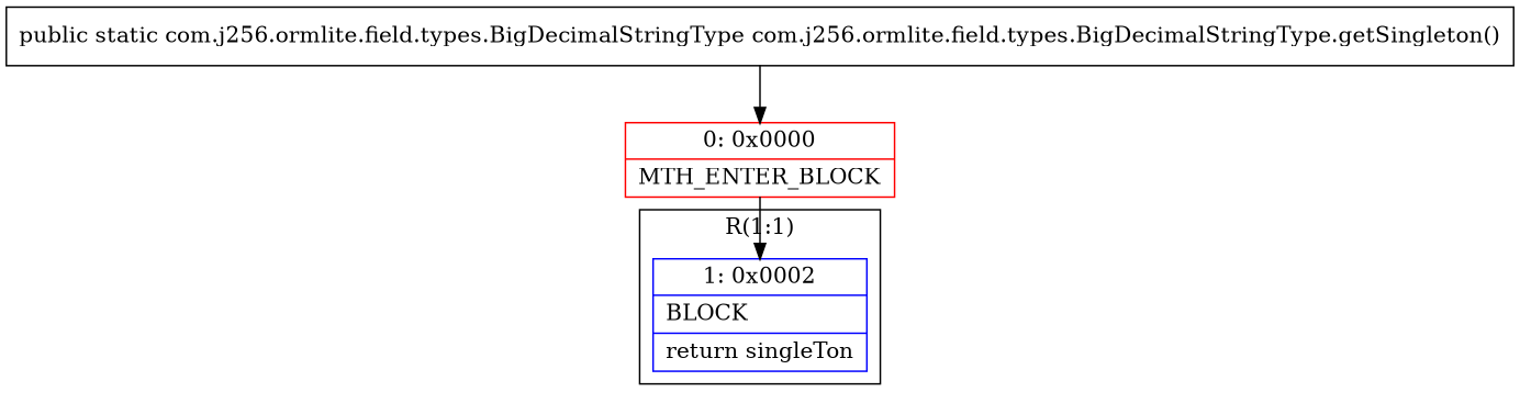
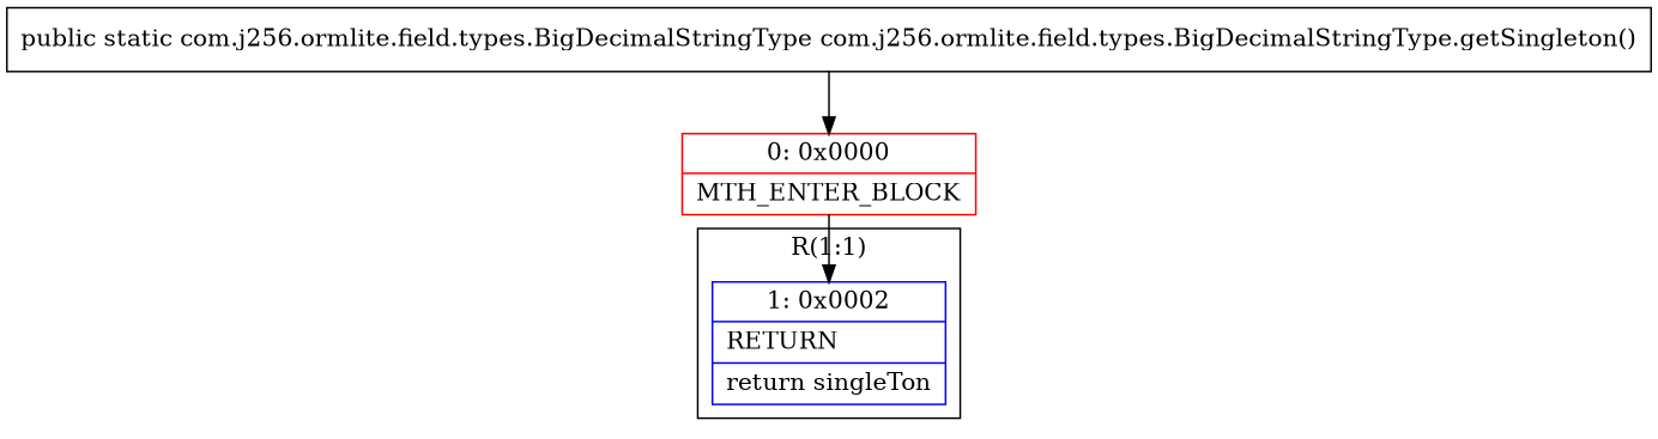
  digraph {
    node [shape=record]
-   n1 [color=blue label="{1\:\ 0x0002|BLOCK\l|return singleTon\l}"]
+   n1 [color=blue label="{1\:\ 0x0002|RETURN\l|return singleTon\l}"]
    n2 [color=red label="{0\:\ 0x0000|MTH_ENTER_BLOCK\l}"]
    n3 [label="{public static com.j256.ormlite.field.types.BigDecimalStringType com.j256.ormlite.field.types.BigDecimalStringType.getSingleton() }"]
    subgraph cluster_1 {
      label="R(1:1)"
      n1
    }
    n2 -> n1
    n3 -> n2
  }
